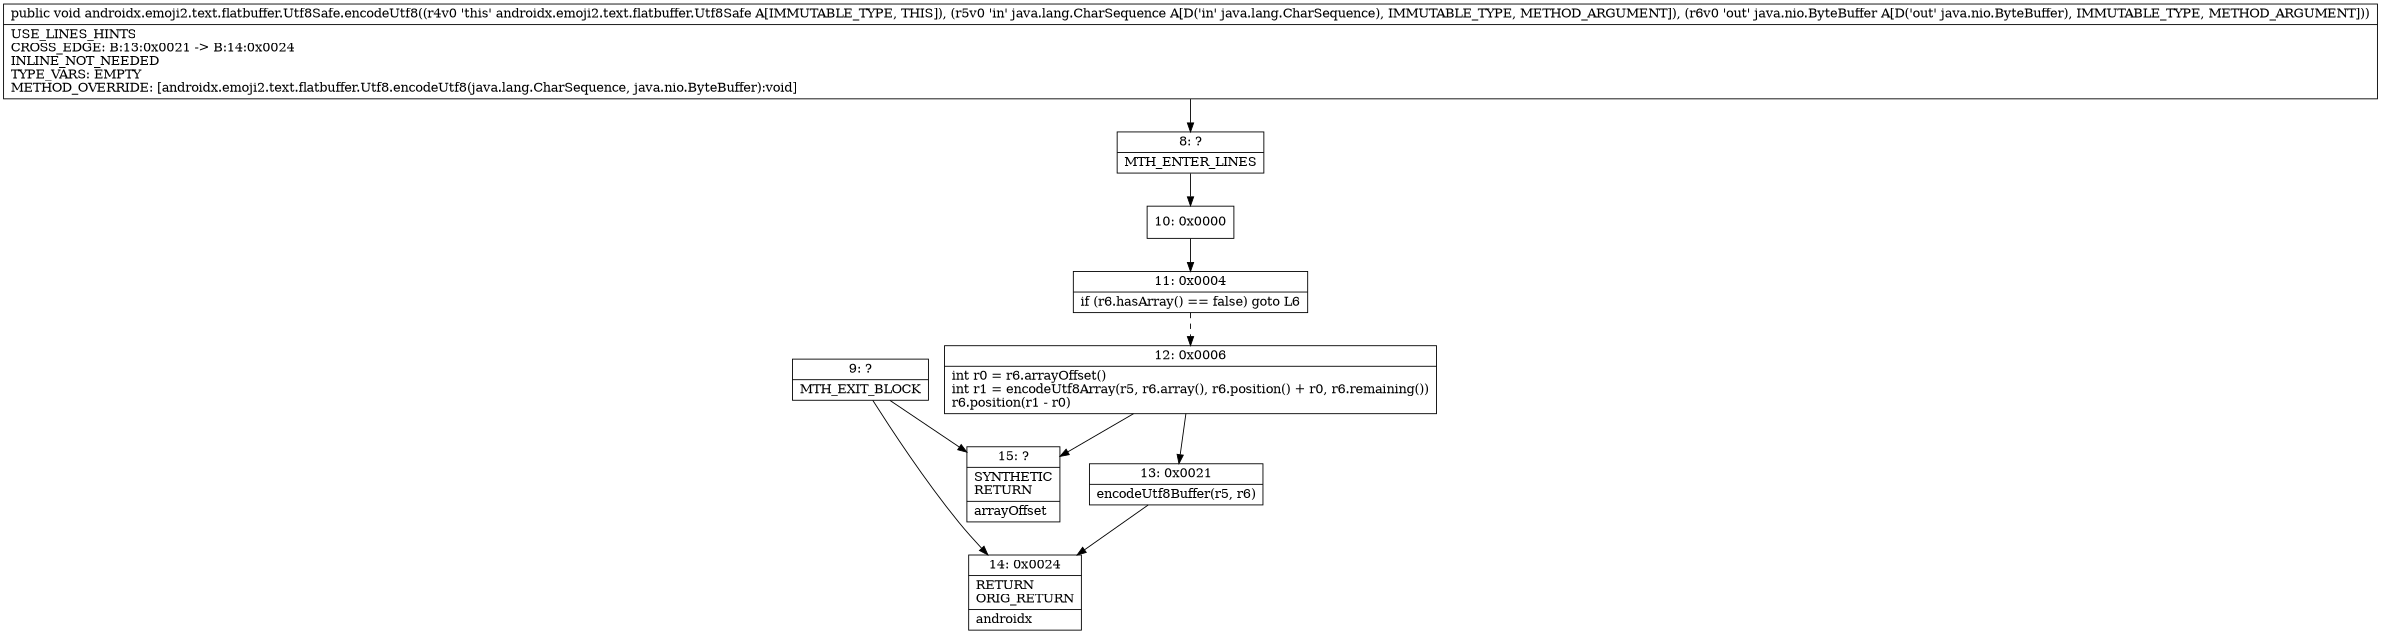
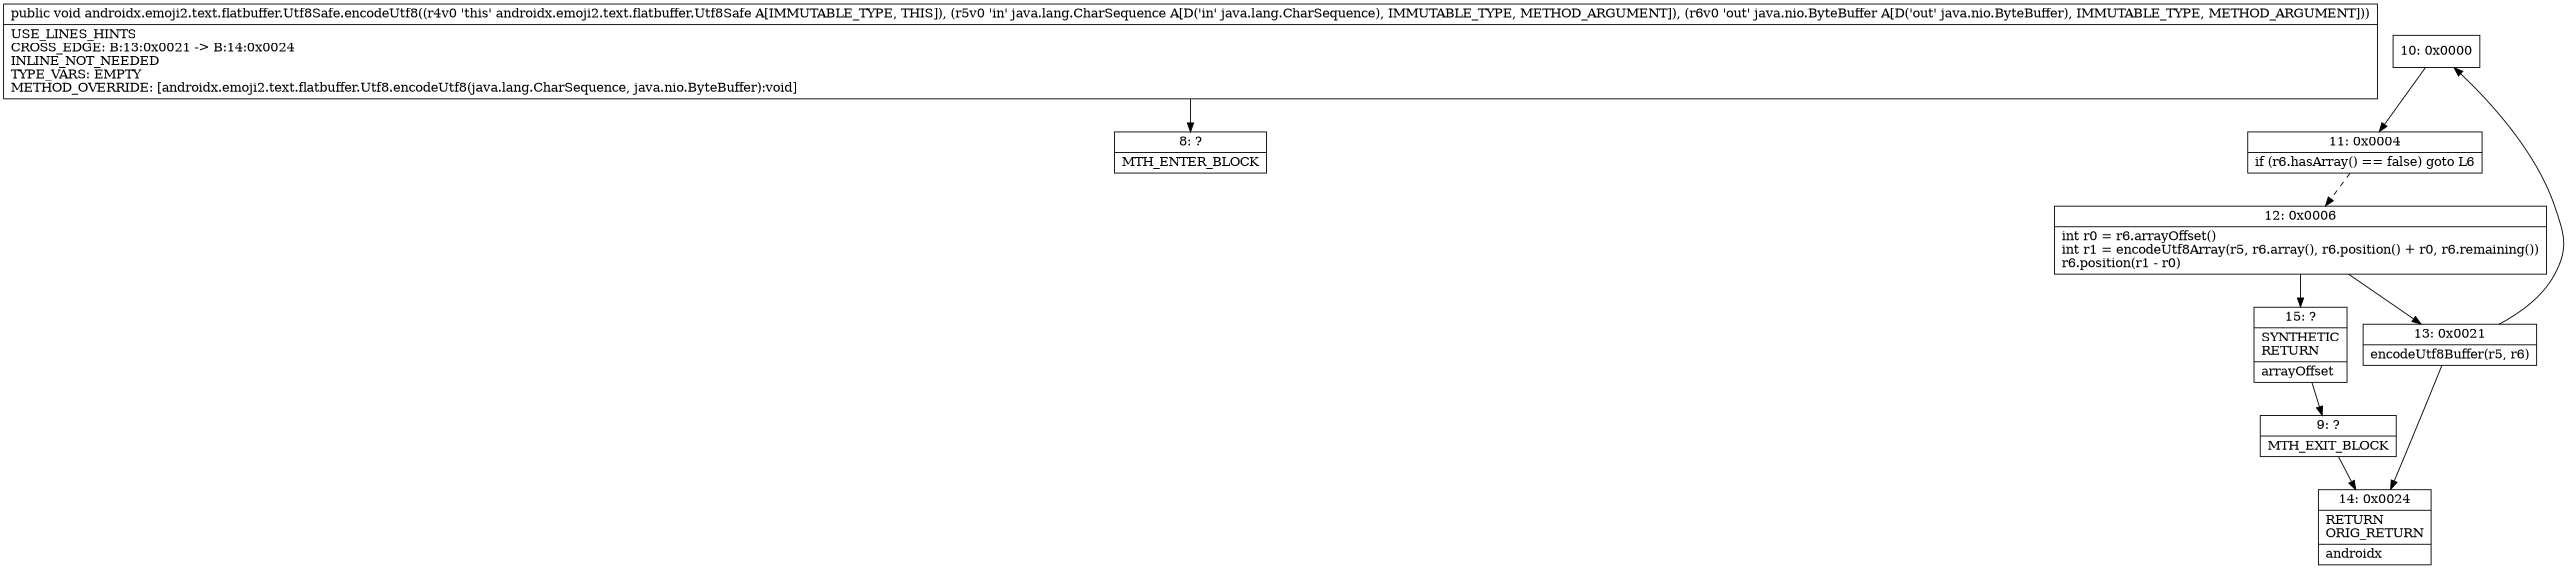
  digraph {
    node [shape=record]
-   n1 [label="{8\:\ ?|MTH_ENTER_LINES\l}"]
+   n1 [label="{8\:\ ?|MTH_ENTER_BLOCK\l}"]
    n2 [label="{10\:\ 0x0000}"]
    n3 [label="{11\:\ 0x0004|if (r6.hasArray() == false) goto L6\l}"]
    n4 [label="{12\:\ 0x0006|int r0 = r6.arrayOffset()\lint r1 = encodeUtf8Array(r5, r6.array(), r6.position() + r0, r6.remaining())\lr6.position(r1 \- r0)\l}"]
    n5 [label="{13\:\ 0x0021|encodeUtf8Buffer(r5, r6)\l}"]
    n6 [label="{15\:\ ?|SYNTHETIC\lRETURN\l|arrayOffset\l}"]
    n7 [label="{14\:\ 0x0024|RETURN\lORIG_RETURN\l|androidx\l}"]
    n8 [label="{9\:\ ?|MTH_EXIT_BLOCK\l}"]
    n9 [label="{public void androidx.emoji2.text.flatbuffer.Utf8Safe.encodeUtf8((r4v0 'this' androidx.emoji2.text.flatbuffer.Utf8Safe A[IMMUTABLE_TYPE, THIS]), (r5v0 'in' java.lang.CharSequence A[D('in' java.lang.CharSequence), IMMUTABLE_TYPE, METHOD_ARGUMENT]), (r6v0 'out' java.nio.ByteBuffer A[D('out' java.nio.ByteBuffer), IMMUTABLE_TYPE, METHOD_ARGUMENT]))  | USE_LINES_HINTS\lCROSS_EDGE: B:13:0x0021 \-\> B:14:0x0024\lINLINE_NOT_NEEDED\lTYPE_VARS: EMPTY\lMETHOD_OVERRIDE: [androidx.emoji2.text.flatbuffer.Utf8.encodeUtf8(java.lang.CharSequence, java.nio.ByteBuffer):void]\l}"]
-   n1 -> n2
+   n5 -> n2
    n2 -> n3
    n3 -> n4 [style=dashed]
    n4 -> n5
    n4 -> n6
    n5 -> n7
-   n8 -> n6
+   n6 -> n8
    n8 -> n7
    n9 -> n1
  }
